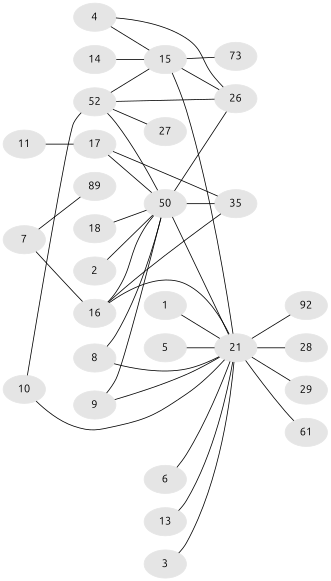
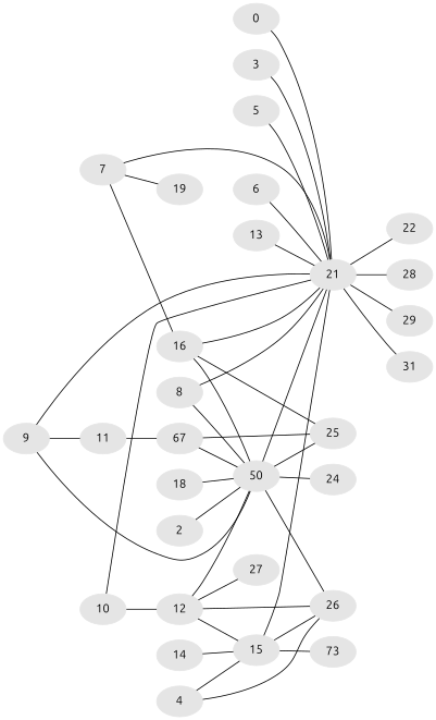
  graph {
    fontname=Ubuntu
    rankdir=LR
    node [color=gray90 fontname=Ubuntu style=filled]
    edge [fontname=Ubuntu weight=1.0]
-   1
+   1 [label=0]
    21
-   22 [label=92]
+   22
    28
    29
-   31 [label=61]
+   31
    n7 [label=50]
    2
    26
-   25 [label=35]
+   25
+   24
    3
    4
    15
    n15 [label=73]
    5
    6
    7
    16
-   19 [label=89]
+   19
    8
    9
    11
-   17
+   17 [label=67]
    10
-   12 [label=52]
+   12
    27
    13
    14
    18
    1 -- 21
    21 -- 22 [weight=2.0]
    21 -- 28
    21 -- 29
    21 -- 31
    n7 -- 21 [weight=3.0]
    n7 -- 26 [weight=2.0]
    n7 -- 25
+   n7 -- 24
    2 -- n7
    3 -- 21
    4 -- 26
    4 -- 15
    15 -- 21
    15 -- 26
    15 -- n15
    5 -- 21
    6 -- 21
+   7 -- 21 [weight=2.0]
    7 -- 16
    7 -- 19
    16 -- 21
    16 -- n7 [weight=3.0]
    16 -- 25
    8 -- 21
    8 -- n7
    9 -- 21
    9 -- n7
+   9 -- 11
    11 -- 17
    17 -- n7 [weight=2.0]
    17 -- 25
    10 -- 21
    10 -- 12
    12 -- n7 [weight=2.0]
    12 -- 26
    12 -- 15
    12 -- 27
    13 -- 21
    14 -- 15
    18 -- n7
  }
